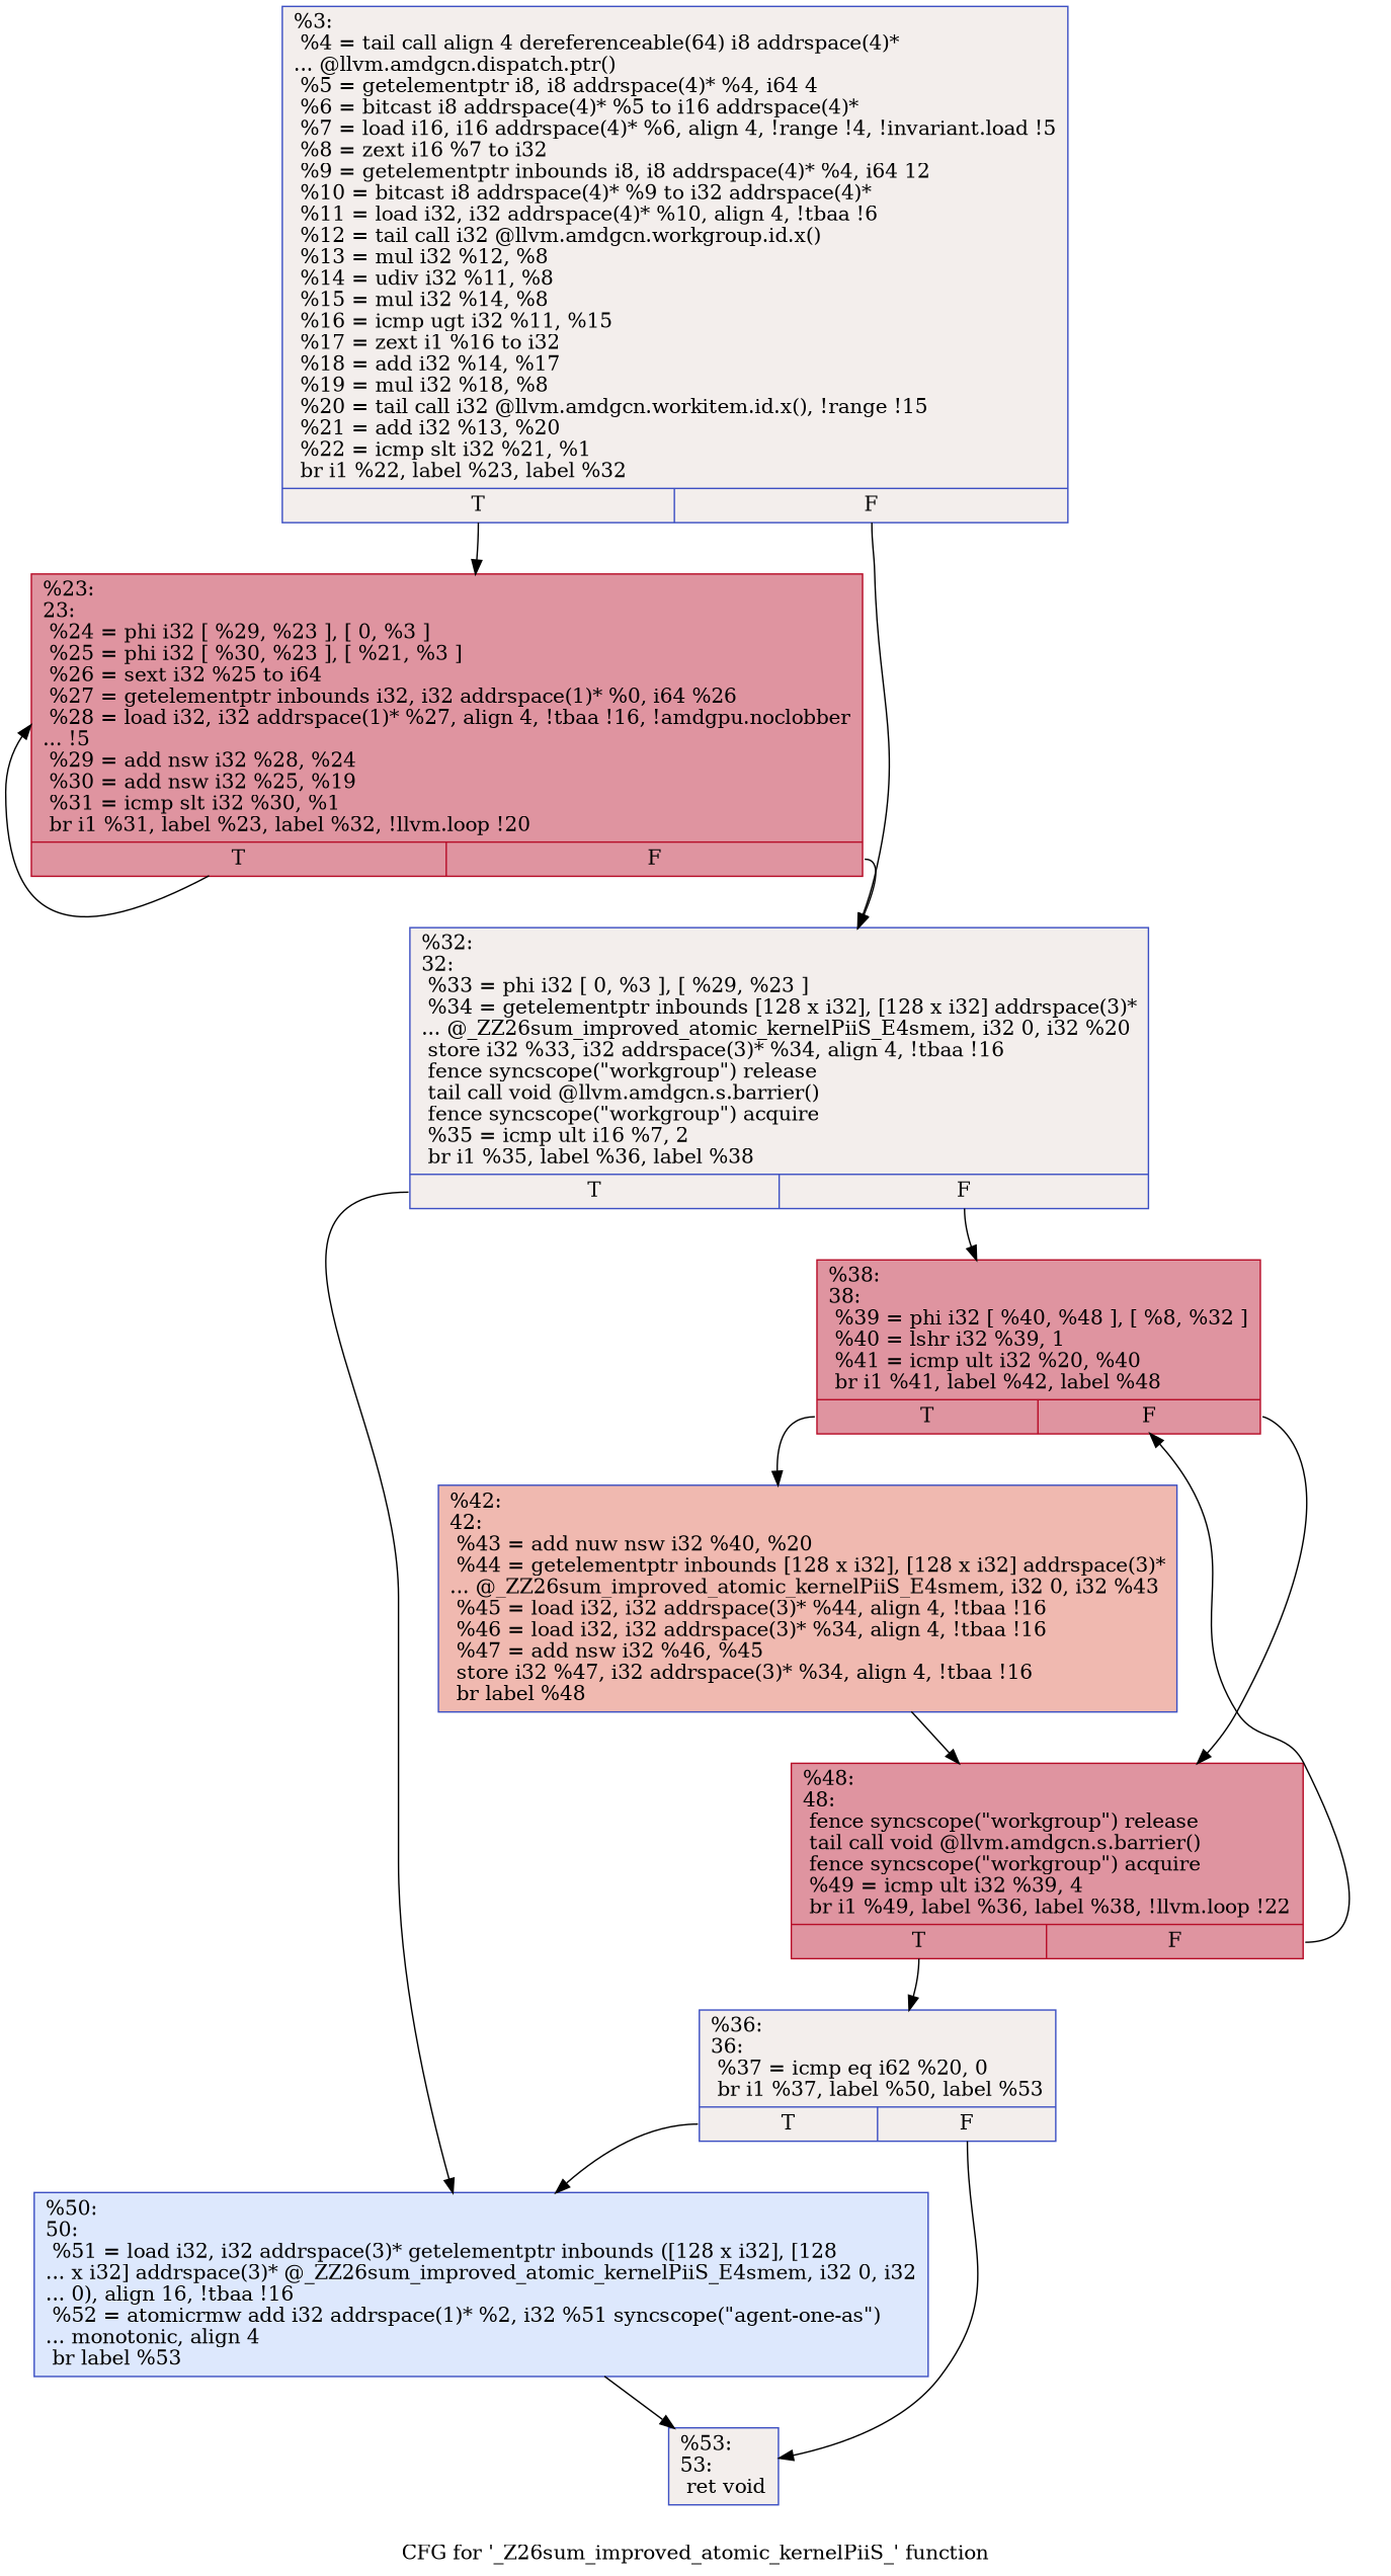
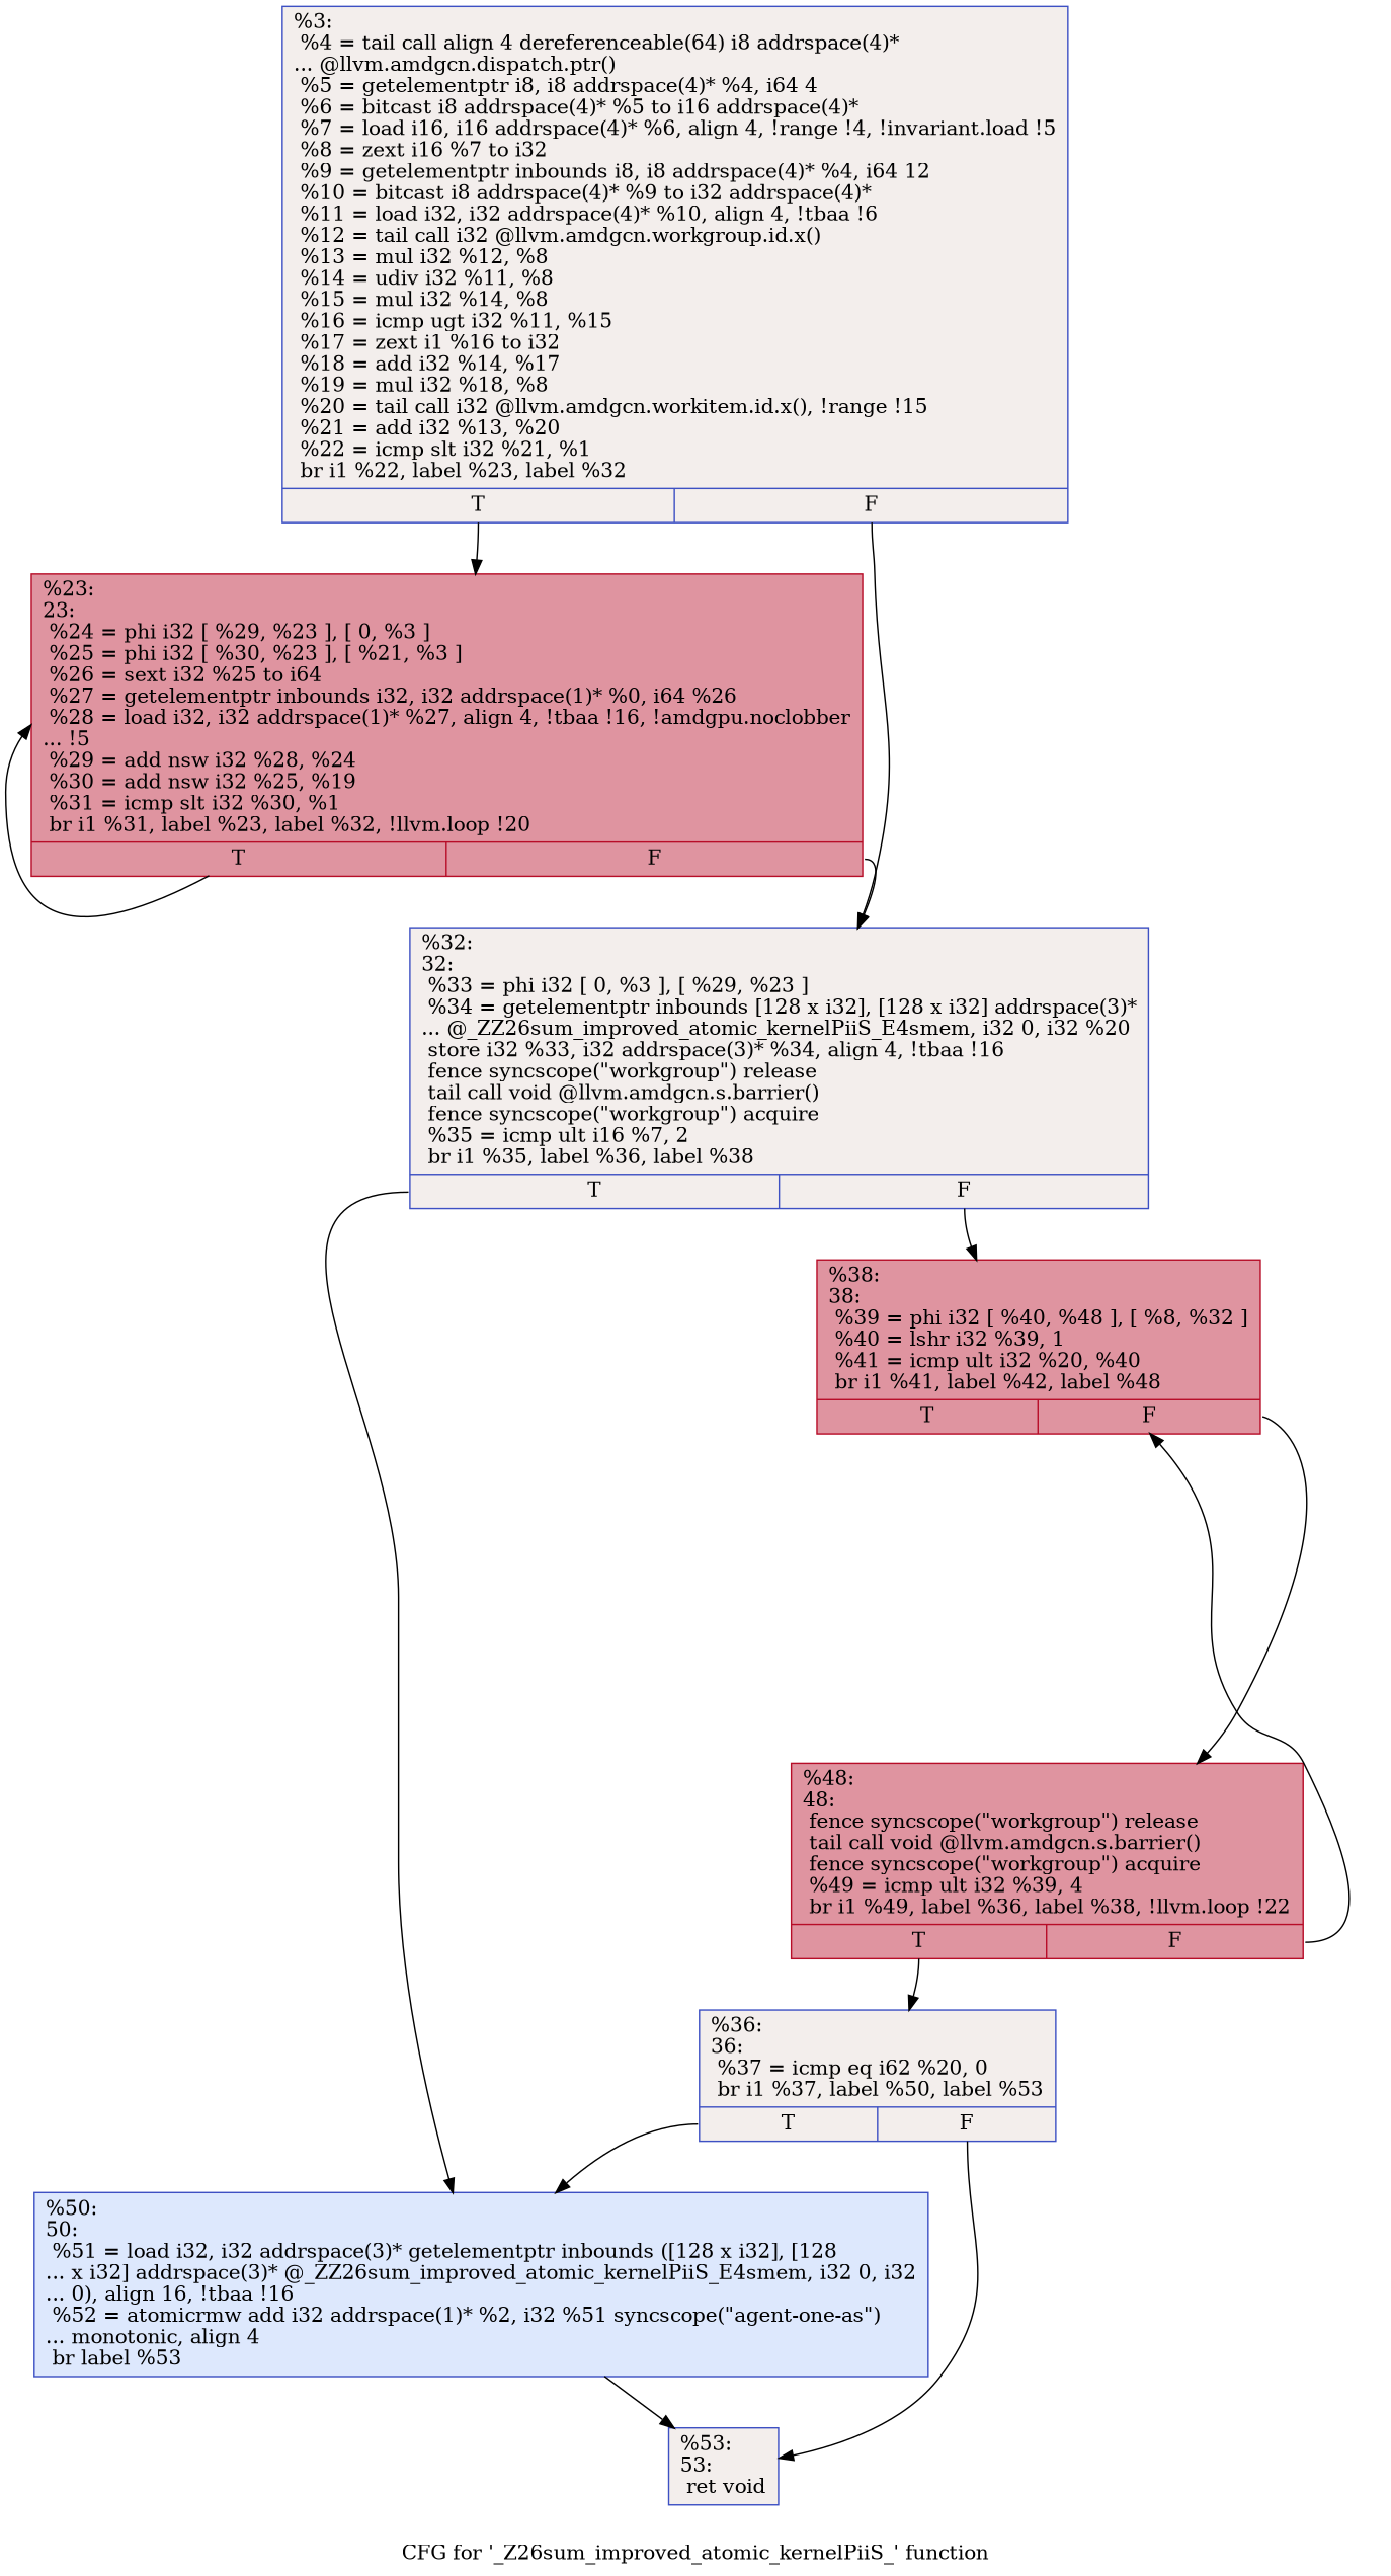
  digraph {
    label="CFG for '_Z26sum_improved_atomic_kernelPiiS_' function"
    node [color="#3d50c3ff" fillcolor="#e3d9d370" shape=record style=filled]
    edge [tailport=s0]
    n1 [label="{%3:\l  %4 = tail call align 4 dereferenceable(64) i8 addrspace(4)*\l... @llvm.amdgcn.dispatch.ptr()\l  %5 = getelementptr i8, i8 addrspace(4)* %4, i64 4\l  %6 = bitcast i8 addrspace(4)* %5 to i16 addrspace(4)*\l  %7 = load i16, i16 addrspace(4)* %6, align 4, !range !4, !invariant.load !5\l  %8 = zext i16 %7 to i32\l  %9 = getelementptr inbounds i8, i8 addrspace(4)* %4, i64 12\l  %10 = bitcast i8 addrspace(4)* %9 to i32 addrspace(4)*\l  %11 = load i32, i32 addrspace(4)* %10, align 4, !tbaa !6\l  %12 = tail call i32 @llvm.amdgcn.workgroup.id.x()\l  %13 = mul i32 %12, %8\l  %14 = udiv i32 %11, %8\l  %15 = mul i32 %14, %8\l  %16 = icmp ugt i32 %11, %15\l  %17 = zext i1 %16 to i32\l  %18 = add i32 %14, %17\l  %19 = mul i32 %18, %8\l  %20 = tail call i32 @llvm.amdgcn.workitem.id.x(), !range !15\l  %21 = add i32 %13, %20\l  %22 = icmp slt i32 %21, %1\l  br i1 %22, label %23, label %32\l|{<s0>T|<s1>F}}"]
    n2 [color="#b70d28ff" fillcolor="#b70d2870" label="{%23:\l23:                                               \l  %24 = phi i32 [ %29, %23 ], [ 0, %3 ]\l  %25 = phi i32 [ %30, %23 ], [ %21, %3 ]\l  %26 = sext i32 %25 to i64\l  %27 = getelementptr inbounds i32, i32 addrspace(1)* %0, i64 %26\l  %28 = load i32, i32 addrspace(1)* %27, align 4, !tbaa !16, !amdgpu.noclobber\l... !5\l  %29 = add nsw i32 %28, %24\l  %30 = add nsw i32 %25, %19\l  %31 = icmp slt i32 %30, %1\l  br i1 %31, label %23, label %32, !llvm.loop !20\l|{<s0>T|<s1>F}}"]
    n3 [label="{%32:\l32:                                               \l  %33 = phi i32 [ 0, %3 ], [ %29, %23 ]\l  %34 = getelementptr inbounds [128 x i32], [128 x i32] addrspace(3)*\l... @_ZZ26sum_improved_atomic_kernelPiiS_E4smem, i32 0, i32 %20\l  store i32 %33, i32 addrspace(3)* %34, align 4, !tbaa !16\l  fence syncscope(\"workgroup\") release\l  tail call void @llvm.amdgcn.s.barrier()\l  fence syncscope(\"workgroup\") acquire\l  %35 = icmp ult i16 %7, 2\l  br i1 %35, label %36, label %38\l|{<s0>T|<s1>F}}"]
    n4 [color="#b70d28ff" fillcolor="#b70d2870" label="{%38:\l38:                                               \l  %39 = phi i32 [ %40, %48 ], [ %8, %32 ]\l  %40 = lshr i32 %39, 1\l  %41 = icmp ult i32 %20, %40\l  br i1 %41, label %42, label %48\l|{<s0>T|<s1>F}}"]
    n5 [fillcolor="#b2ccfb70" label="{%50:\l50:                                               \l  %51 = load i32, i32 addrspace(3)* getelementptr inbounds ([128 x i32], [128\l... x i32] addrspace(3)* @_ZZ26sum_improved_atomic_kernelPiiS_E4smem, i32 0, i32\l... 0), align 16, !tbaa !16\l  %52 = atomicrmw add i32 addrspace(1)* %2, i32 %51 syncscope(\"agent-one-as\")\l... monotonic, align 4\l  br label %53\l}"]
    n6 [label="{%36:\l36:                                               \l  %37 = icmp eq i62 %20, 0\l  br i1 %37, label %50, label %53\l|{<s0>T|<s1>F}}"]
    n7 [label="{%53:\l53:                                               \l  ret void\l}"]
-   n8 [fillcolor="#de614d70" label="{%42:\l42:                                               \l  %43 = add nuw nsw i32 %40, %20\l  %44 = getelementptr inbounds [128 x i32], [128 x i32] addrspace(3)*\l... @_ZZ26sum_improved_atomic_kernelPiiS_E4smem, i32 0, i32 %43\l  %45 = load i32, i32 addrspace(3)* %44, align 4, !tbaa !16\l  %46 = load i32, i32 addrspace(3)* %34, align 4, !tbaa !16\l  %47 = add nsw i32 %46, %45\l  store i32 %47, i32 addrspace(3)* %34, align 4, !tbaa !16\l  br label %48\l}"]
    n9 [color="#b70d28ff" fillcolor="#b70d2870" label="{%48:\l48:                                               \l  fence syncscope(\"workgroup\") release\l  tail call void @llvm.amdgcn.s.barrier()\l  fence syncscope(\"workgroup\") acquire\l  %49 = icmp ult i32 %39, 4\l  br i1 %49, label %36, label %38, !llvm.loop !22\l|{<s0>T|<s1>F}}"]
    n1 -> n2
    n1 -> n3 [tailport=s1]
    n2 -> n2
    n2 -> n3 [tailport=s1]
    n3 -> n4 [tailport=s1]
    n3 -> n5
-   n4 -> n8
    n4 -> n9 [tailport=s1]
    n5 -> n7
    n6 -> n5
    n6 -> n7 [tailport=s1]
-   n8 -> n9
    n9 -> n4 [tailport=s1]
    n9 -> n6
  }
